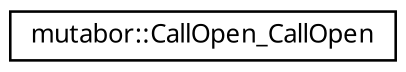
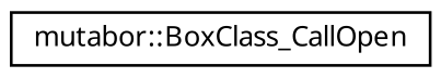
  digraph {
    rankdir=LR
    fontname="Noto Sans"
-   n1 [color=black fillcolor=white fontname="Noto Sans" fontsize=10 height=0.2 label="mutabor::CallOpen_CallOpen" shape=record style=filled width=0.4]
+   n1 [color=black fillcolor=white fontname="Noto Sans" fontsize=10 height=0.2 label="mutabor::BoxClass_CallOpen" shape=record style=filled width=0.4]
  }
